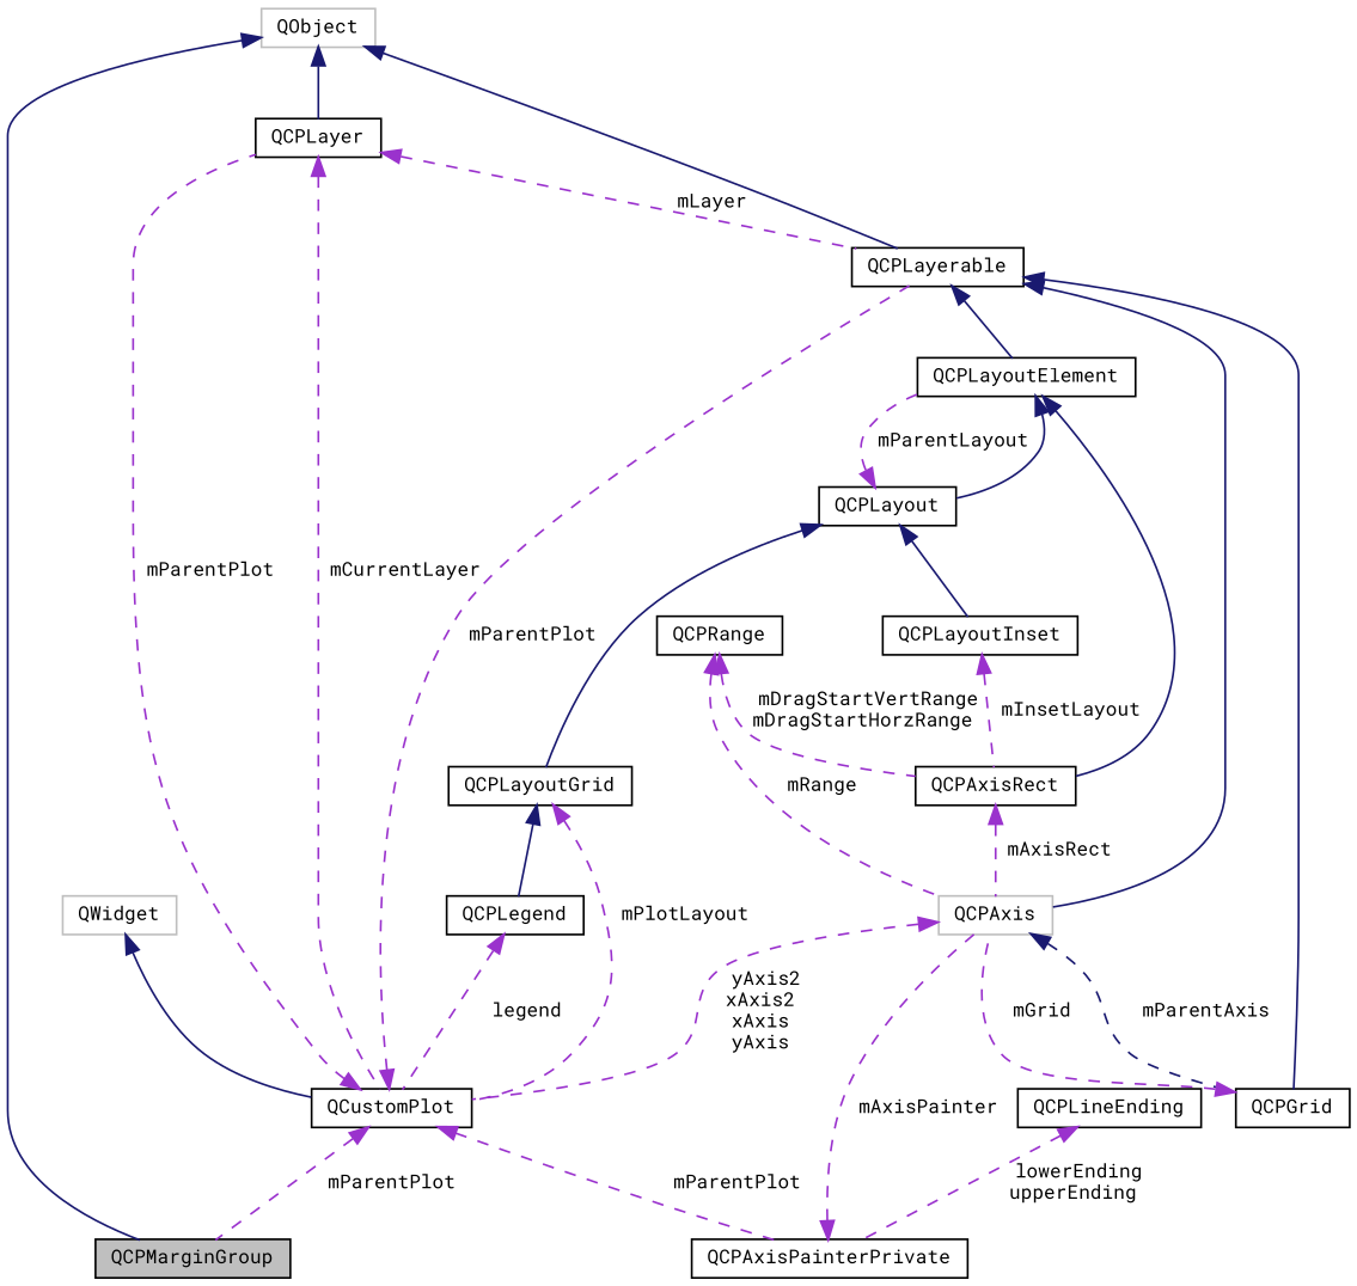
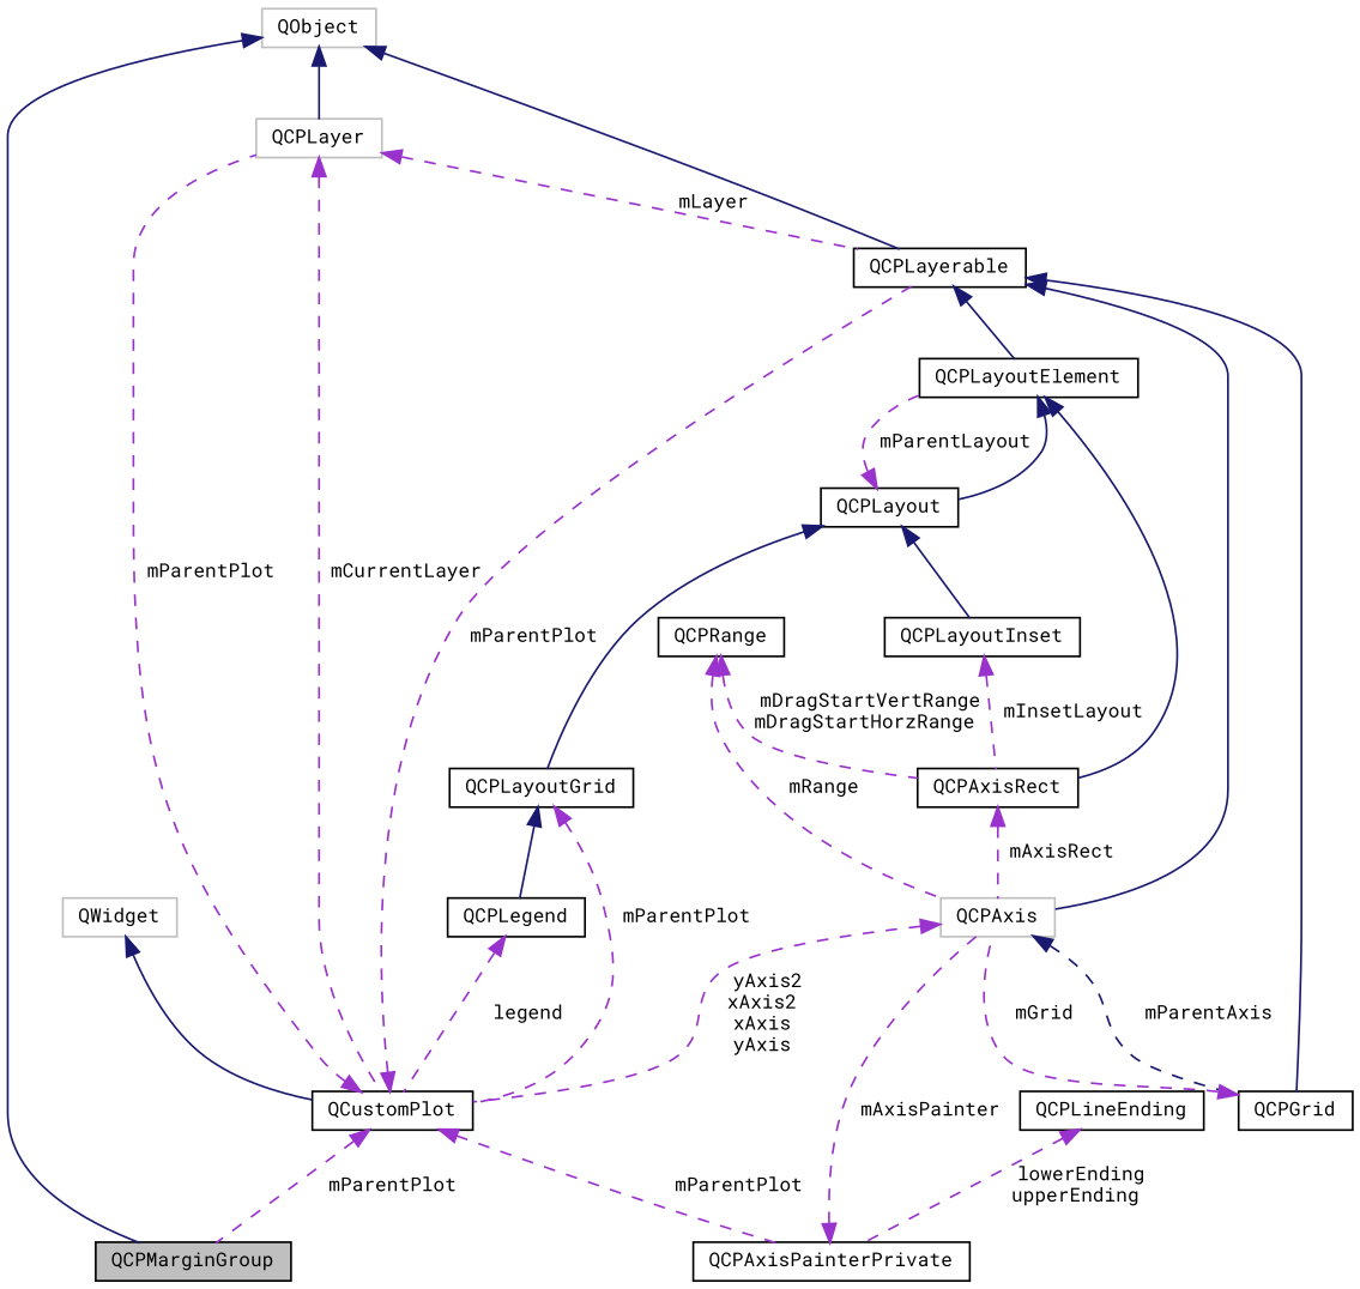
  digraph {
    fontname="Roboto Mono"
    node [color=black fillcolor=white fontname="Roboto Mono" fontsize=10 shape=record style=filled]
    edge [color=darkorchid3 dir=back fontname="Roboto Mono" fontsize=10 labelfontname=Helvetica labelfontsize=10 style=dashed]
    n1 [fillcolor=grey75 fontcolor=black height=0.2 label=QCPMarginGroup width=0.4]
    n2 [color=grey75 height=0.2 label=QObject width=0.4]
-   n3 [height=0.2 label=QCPLayer width=0.4]
+   n3 [color=grey75 height=0.2 label=QCPLayer width=0.4]
    n4 [height=0.2 label=QCPLayerable width=0.4]
    n5 [height=0.2 label=QCustomPlot width=0.4]
    n6 [height=0.2 label=QCPLayoutElement width=0.4]
    n7 [color=grey75 height=0.2 label=QCPAxis width=0.4]
    n8 [height=0.2 label=QCPGrid width=0.4]
    n9 [height=0.2 label=QCPAxisPainterPrivate width=0.4]
    n10 [color=grey75 height=0.2 label=QWidget width=0.4]
    n11 [height=0.2 label=QCPLayoutGrid width=0.4]
    n12 [height=0.2 label=QCPLegend width=0.4]
    n13 [height=0.2 label=QCPLayout width=0.4]
    n14 [height=0.2 label=QCPLayoutInset width=0.4]
    n15 [height=0.2 label=QCPAxisRect width=0.4]
    n16 [height=0.2 label=QCPRange width=0.4]
    n17 [height=0.2 label=QCPLineEnding width=0.4]
    n2 -> n1 [color=midnightblue style=solid]
    n2 -> n3 [color=midnightblue style=solid]
    n2 -> n4 [color=midnightblue style=solid]
    n3 -> n4 [label=" mLayer"]
    n3 -> n5 [label=" mCurrentLayer"]
    n4 -> n6 [color=midnightblue style=solid]
    n4 -> n7 [color=midnightblue style=solid]
    n4 -> n8 [color=midnightblue style=solid]
    n5 -> n1 [label=" mParentPlot"]
    n5 -> n3 [label=" mParentPlot"]
    n5 -> n4 [label=" mParentPlot"]
    n5 -> n9 [label=" mParentPlot"]
    n6 -> n13 [color=midnightblue style=solid]
    n6 -> n15 [color=midnightblue style=solid]
    n7 -> n5 [label=" yAxis2\nxAxis2\nxAxis\nyAxis"]
    n7 -> n8 [color=midnightblue label=" mParentAxis"]
    n8 -> n7 [label=" mGrid"]
    n9 -> n7 [label=" mAxisPainter"]
    n10 -> n5 [color=midnightblue style=solid]
-   n11 -> n5 [label=" mPlotLayout"]
+   n11 -> n5 [label=" mParentPlot"]
    n11 -> n12 [color=midnightblue style=solid]
    n12 -> n5 [label=" legend"]
    n13 -> n6 [label=" mParentLayout"]
    n13 -> n11 [color=midnightblue style=solid]
    n13 -> n14 [color=midnightblue style=solid]
    n14 -> n15 [label=" mInsetLayout"]
    n15 -> n7 [label=" mAxisRect"]
    n16 -> n7 [label=" mRange"]
    n16 -> n15 [label=" mDragStartVertRange\nmDragStartHorzRange"]
    n17 -> n9 [label=" lowerEnding\nupperEnding"]
  }
